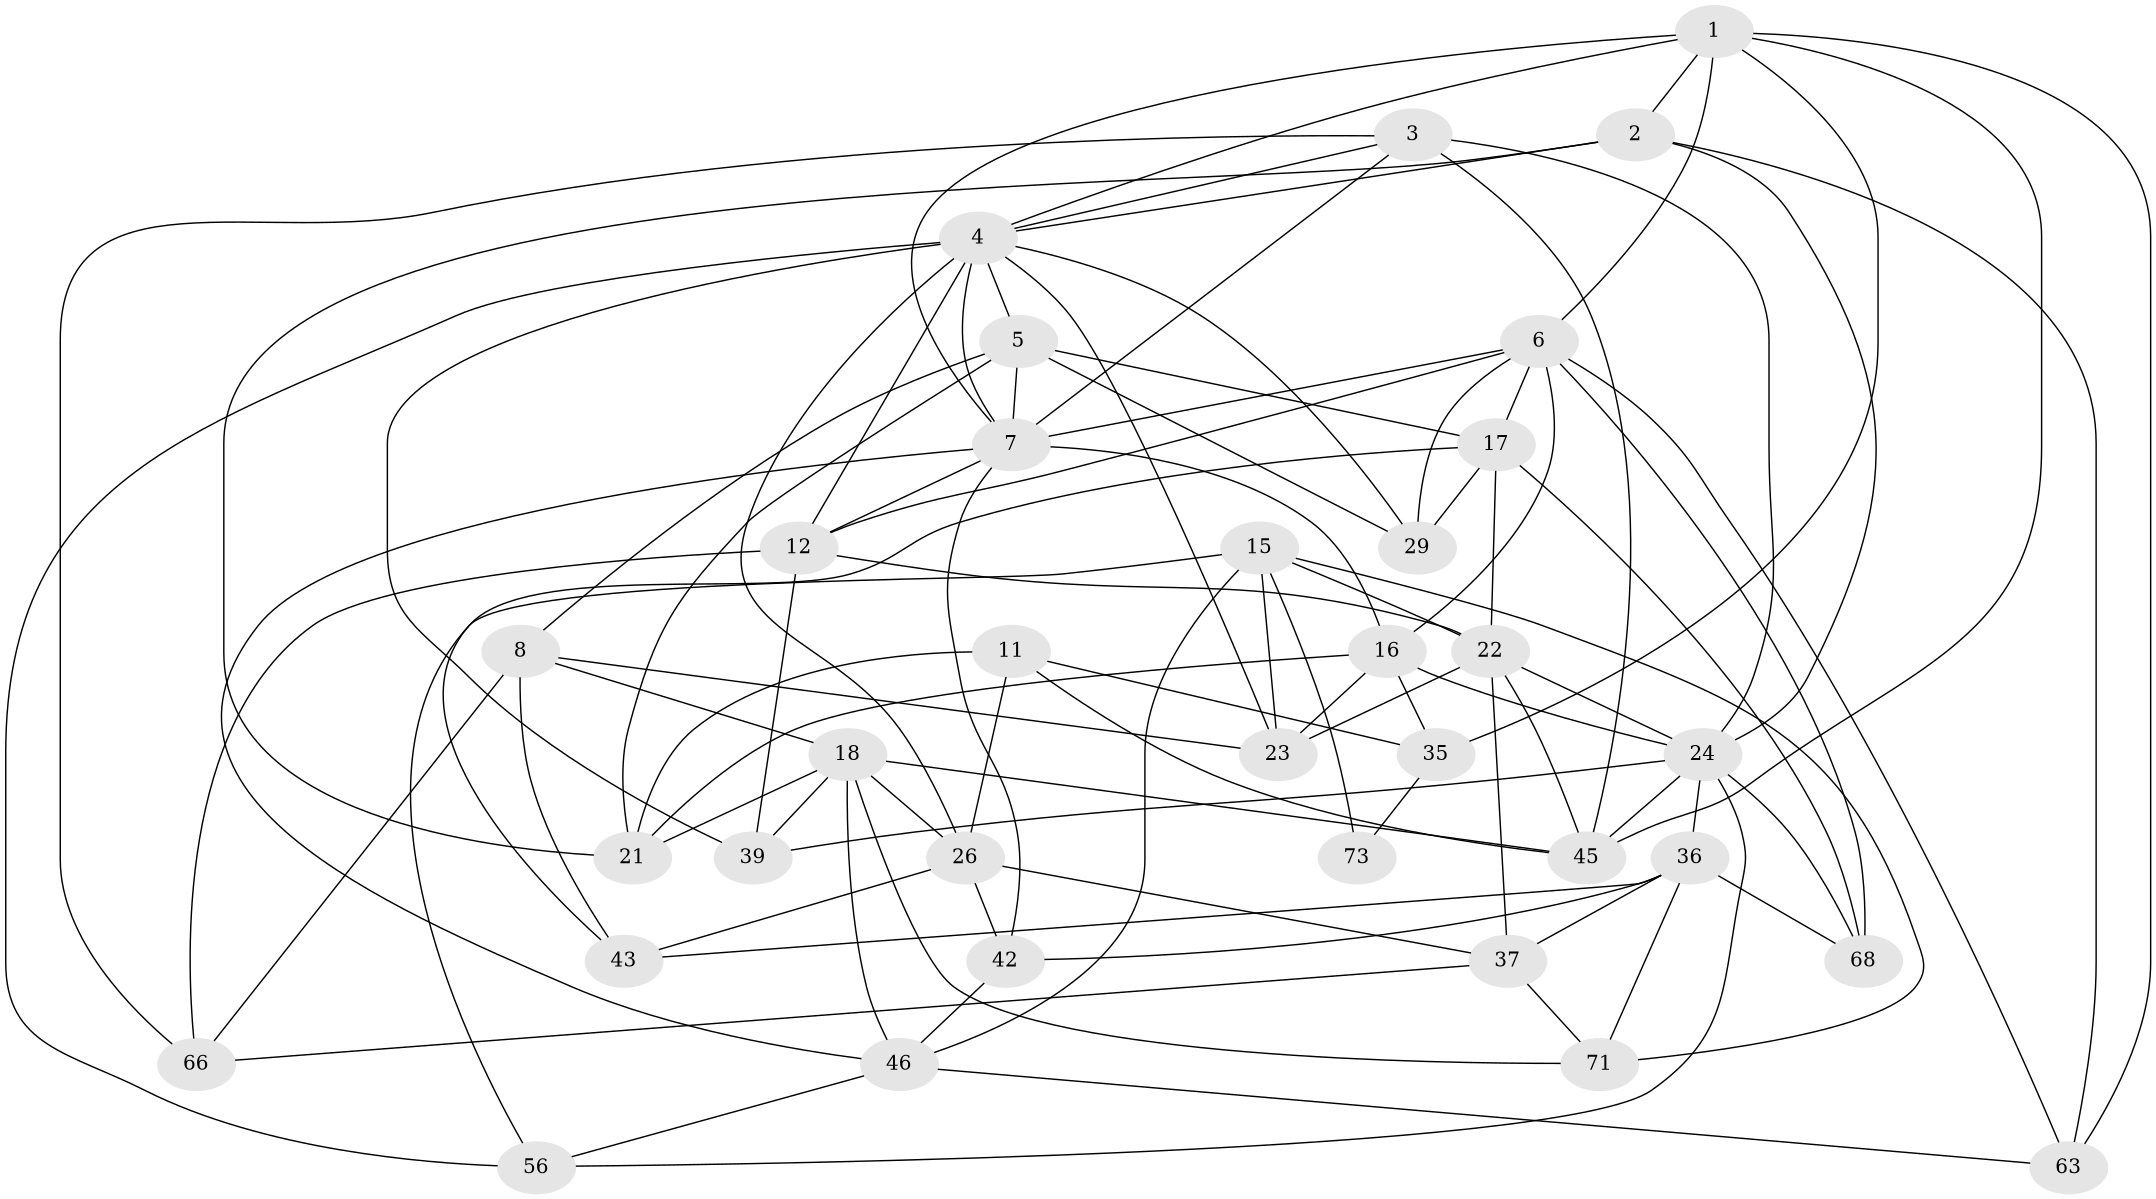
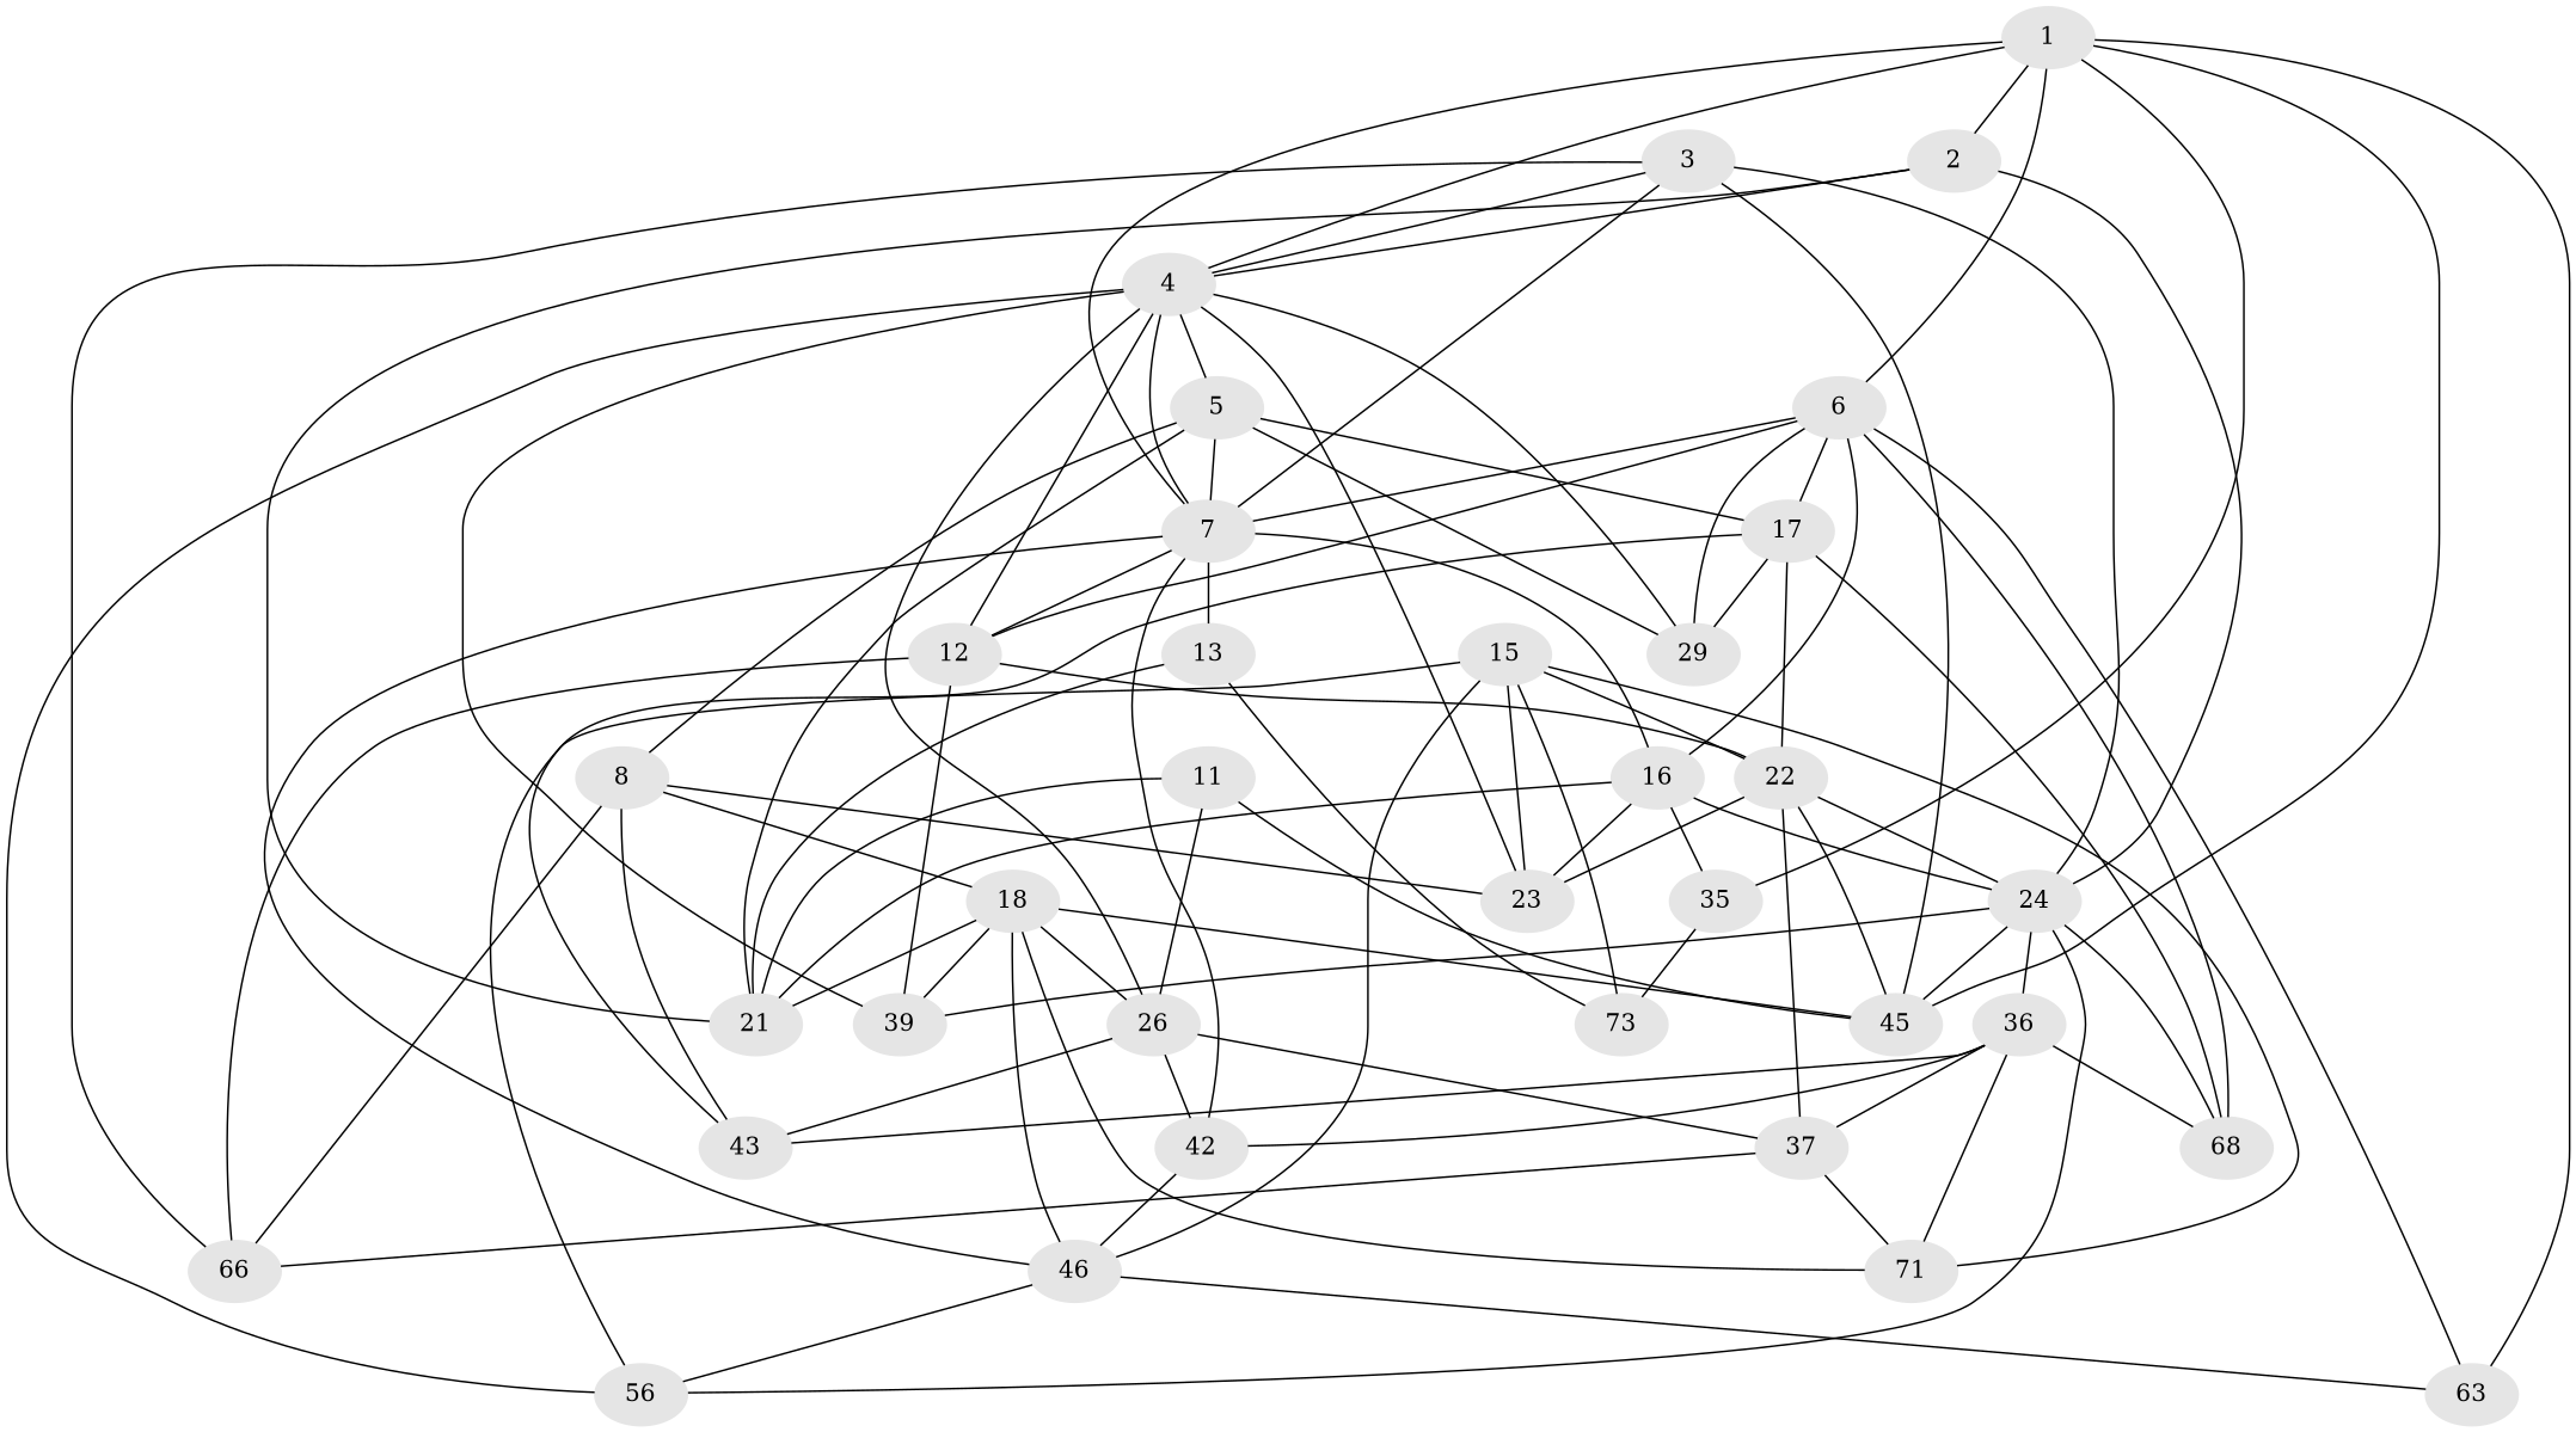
  graph {
    node [color=gray90 style=filled]
    1 [super="+20"]
    2 [super="+47"]
    4 [super="+34+32"]
    6 [super="+14"]
    7 [super="+58+9"]
    35
    45 [super="+57"]
    63
    21 [super="+69"]
    24 [super="+59+41"]
    5 [super="+25"]
    12 [super="+28"]
    23 [super="+60"]
    26 [super="+64"]
    29
    39 [super="+70"]
    n17 [label=56]
    17 [super="+54"]
    16 [super="+44"]
    68
+   13 [super="+30"]
    42
    46 [super="+48"]
    73
    18 [super="+53+62"]
    71
    36 [super="+38"]
    3 [super="+19"]
    66
    8 [super="+10"]
    22 [super="+52+49"]
    43
    37 [super="+56"]
    11
    15 [super="+33"]
    1 -- 2
    1 -- 4
    1 -- 6
    1 -- 7
    1 -- 35
    1 -- 45
    1 -- 63
    2 -- 4
-   2 -- 63
    2 -- 21
    2 -- 24
    4 -- 7
    4 -- 5
    4 -- 12 [weight=2]
    4 -- 23
    4 -- 26
    4 -- 29
    4 -- 39
    4 -- n17
    6 -- 7
    6 -- 63
    6 -- 12
    6 -- 29
    6 -- 17
    6 -- 16
    6 -- 68
    7 -- 12
    7 -- 16
+   7 -- 13 [weight=2]
    7 -- 42
    7 -- 46
    35 -- 73
    24 -- 45
    24 -- 39
    24 -- n17
    24 -- 68
    24 -- 36
    5 -- 7
    5 -- 21
    5 -- 29
    5 -- 17
    5 -- 8
    12 -- 39 [weight=2]
    12 -- 66
    12 -- 22
    26 -- 42
    26 -- 43
    26 -- 37
    17 -- 29
    17 -- 68
    17 -- 22
    17 -- 43
    16 -- 35
    16 -- 21
    16 -- 24
    16 -- 23
+   13 -- 21
+   13 -- 73
    42 -- 46
    46 -- 63
    46 -- n17
    18 -- 45
    18 -- 21
    18 -- 26
    18 -- 39
    18 -- 46
    18 -- 71
    36 -- 68
    36 -- 42
    36 -- 71
    36 -- 43
    36 -- 37
    3 -- 4
    3 -- 7
    3 -- 45
    3 -- 24 [weight=2]
    3 -- 66
    8 -- 23 [weight=2]
    8 -- 18
    8 -- 66
    8 -- 43
    22 -- 45
    22 -- 24
    22 -- 23
    22 -- 37 [weight=2]
    37 -- 71
    37 -- 66
-   11 -- 35
    11 -- 45
    11 -- 21
    11 -- 26
    15 -- 23
    15 -- n17
    15 -- 46
    15 -- 73
    15 -- 71
    15 -- 22
  }
